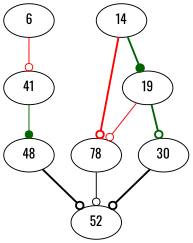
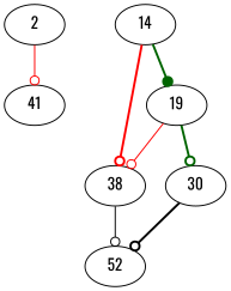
  strict digraph {
    fontname=Oswald
    node [fontname=Oswald]
    edge [arrowhead=odot fontname=Oswald style=bold]
-   2 [entry=true label=6]
+   2 [entry=true]
    41
    14
    19
-   38 [label=78]
-   48
+   38
    30
    52
    2 -> 41 [color=red cond=false style=solid]
-   41 -> 48 [arrowhead=dot color=darkgreen cond=true style=solid]
    14 -> 19 [arrowhead=dot color=darkgreen cond=true]
    14 -> 38 [color=red cond=false]
    19 -> 38 [color=red cond=false style=solid]
    19 -> 30 [color=darkgreen cond=true]
    38 -> 52 [style=solid]
-   48 -> 52
    30 -> 52
  }
